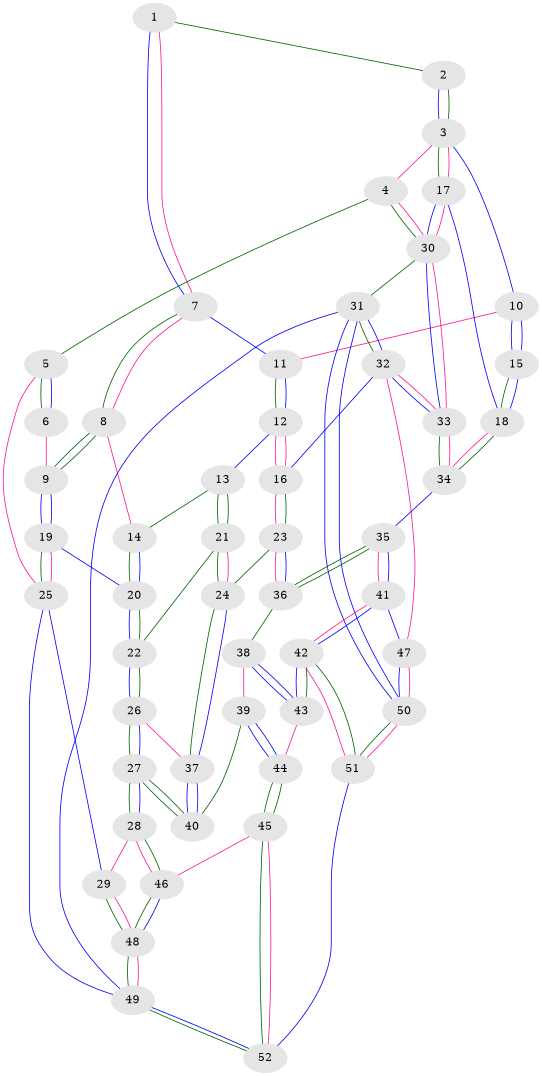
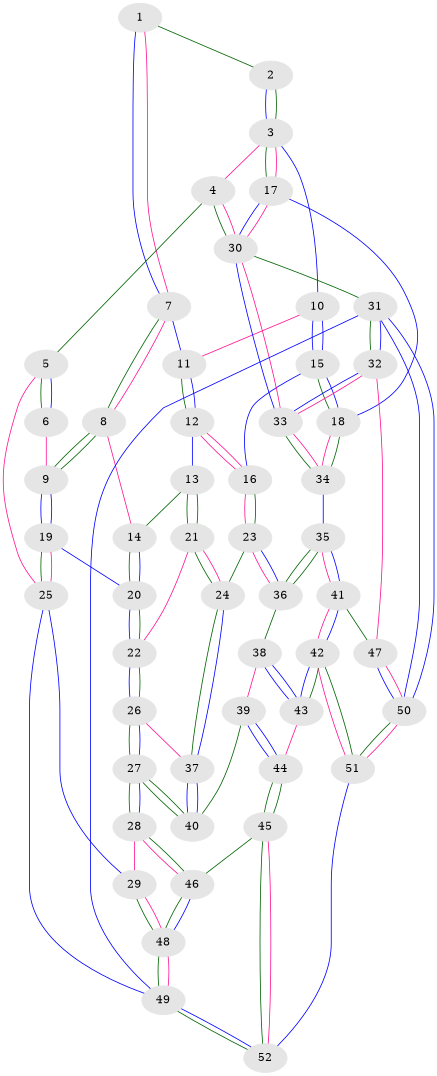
  graph {
    node [color=gray90 style=filled]
    edge [color=darkgreen]
    1
    2
    7
    3
    8
    11
    10
    4
    17
    15
    5
    30
    18
    6
    25
    31
    33
    9
    29
    49
    32
    50
    19
    14
    12
    20
    16
    13
    21
    23
    22
    24
    34
    36
    35
    26
    37
    27
    38
    40
    48
    52
    28
    46
    47
    51
    41
    42
    39
    43
    44
    45
    1 -- 2
    1 -- 7 [color=blue]
    1 -- 7 [color=deeppink]
    2 -- 3 [color=blue]
    2 -- 3
    7 -- 8
    7 -- 8 [color=deeppink]
    7 -- 11 [color=blue]
    3 -- 10 [color=blue]
    3 -- 4 [color=deeppink]
    3 -- 17
    3 -- 17 [color=deeppink]
    8 -- 9
    8 -- 9
    8 -- 14 [color=deeppink]
    11 -- 12
    11 -- 12 [color=blue]
    10 -- 11 [color=deeppink]
    10 -- 15 [color=blue]
    10 -- 15 [color=blue]
    4 -- 5
    4 -- 30
    4 -- 30 [color=deeppink]
    17 -- 30 [color=blue]
    17 -- 30 [color=deeppink]
    17 -- 18 [color=blue]
    15 -- 18
    15 -- 18 [color=blue]
-   32 -- 16 [color=blue]
+   15 -- 16 [color=blue]
    5 -- 6
    5 -- 6 [color=blue]
    5 -- 25 [color=deeppink]
    30 -- 31
    30 -- 33 [color=blue]
    30 -- 33 [color=deeppink]
    18 -- 34 [color=deeppink]
    18 -- 34
    6 -- 9 [color=deeppink]
    25 -- 29 [color=blue]
    25 -- 49 [color=blue]
    31 -- 49 [color=blue]
    31 -- 32
    31 -- 32 [color=blue]
    31 -- 50 [color=blue]
    31 -- 50 [color=blue]
    33 -- 34
    33 -- 34 [color=deeppink]
    9 -- 19 [color=blue]
    9 -- 19 [color=blue]
    29 -- 48
    29 -- 48 [color=deeppink]
    49 -- 52
    49 -- 52 [color=blue]
    32 -- 33 [color=blue]
    32 -- 33 [color=deeppink]
    32 -- 47 [color=deeppink]
    50 -- 51
    50 -- 51 [color=deeppink]
    19 -- 25
    19 -- 25 [color=deeppink]
    19 -- 20 [color=blue]
    14 -- 20
    14 -- 20 [color=blue]
    12 -- 16 [color=deeppink]
    12 -- 16 [color=deeppink]
    12 -- 13 [color=blue]
    20 -- 22 [color=blue]
    20 -- 22
    16 -- 23 [color=deeppink]
    16 -- 23
    13 -- 14
    13 -- 21
    13 -- 21
-   21 -- 22
+   21 -- 22 [color=deeppink]
    21 -- 24
    21 -- 24 [color=deeppink]
    23 -- 24
    23 -- 36 [color=deeppink]
    23 -- 36 [color=blue]
    22 -- 26 [color=blue]
    22 -- 26
    24 -- 37
    24 -- 37 [color=blue]
    34 -- 35 [color=blue]
    36 -- 38
    35 -- 36
    35 -- 36
    35 -- 41 [color=deeppink]
    35 -- 41 [color=blue]
    26 -- 37 [color=deeppink]
    26 -- 27
    26 -- 27 [color=blue]
    37 -- 40 [color=blue]
    37 -- 40 [color=blue]
    27 -- 40
    27 -- 40
    27 -- 28
    27 -- 28 [color=blue]
    38 -- 39 [color=deeppink]
    38 -- 43 [color=blue]
    38 -- 43 [color=blue]
    48 -- 49
    48 -- 49 [color=deeppink]
    28 -- 29 [color=deeppink]
    28 -- 46 [color=deeppink]
    28 -- 46
    46 -- 48
    46 -- 48 [color=blue]
    47 -- 50 [color=blue]
    47 -- 50 [color=deeppink]
    51 -- 52 [color=blue]
-   41 -- 47 [color=blue]
+   41 -- 47
    41 -- 42 [color=deeppink]
    41 -- 42 [color=blue]
    42 -- 51 [color=deeppink]
    42 -- 51
    42 -- 43 [color=blue]
    42 -- 43
    39 -- 40
    39 -- 44 [color=blue]
    39 -- 44 [color=blue]
    43 -- 44 [color=deeppink]
    44 -- 45
    44 -- 45
    45 -- 52
    45 -- 52 [color=deeppink]
-   45 -- 46 [color=deeppink]
+   45 -- 46
  }
